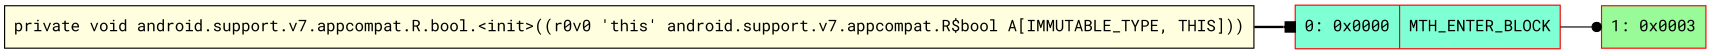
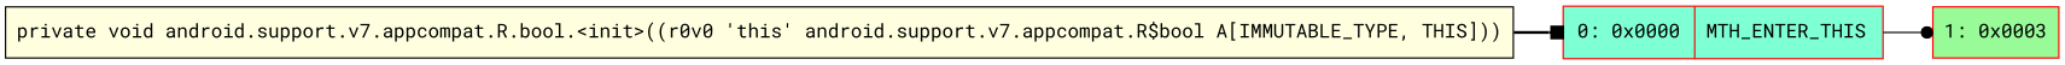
  digraph {
    rankdir=LR
    fontname="Roboto Mono"
    node [color=red shape=record style=filled fontname="Roboto Mono"]
    edge [fontname="Roboto Mono"]
-   n1 [label="{0\:\ 0x0000|MTH_ENTER_BLOCK\l}" fillcolor=aquamarine]
+   n1 [label="{0\:\ 0x0000|MTH_ENTER_THIS\l}" fillcolor=aquamarine]
    n2 [label="{1\:\ 0x0003}" fillcolor=palegreen]
    n3 [label="{private void android.support.v7.appcompat.R.bool.\<init\>((r0v0 'this' android.support.v7.appcompat.R$bool A[IMMUTABLE_TYPE, THIS])) }" fillcolor=lightyellow color=""]
    subgraph cluster_1 {
      label="R(0)"
    }
    n1 -> n2 [style=solid arrowhead=dot]
    n3 -> n1 [style=bold arrowhead=box]
  }
